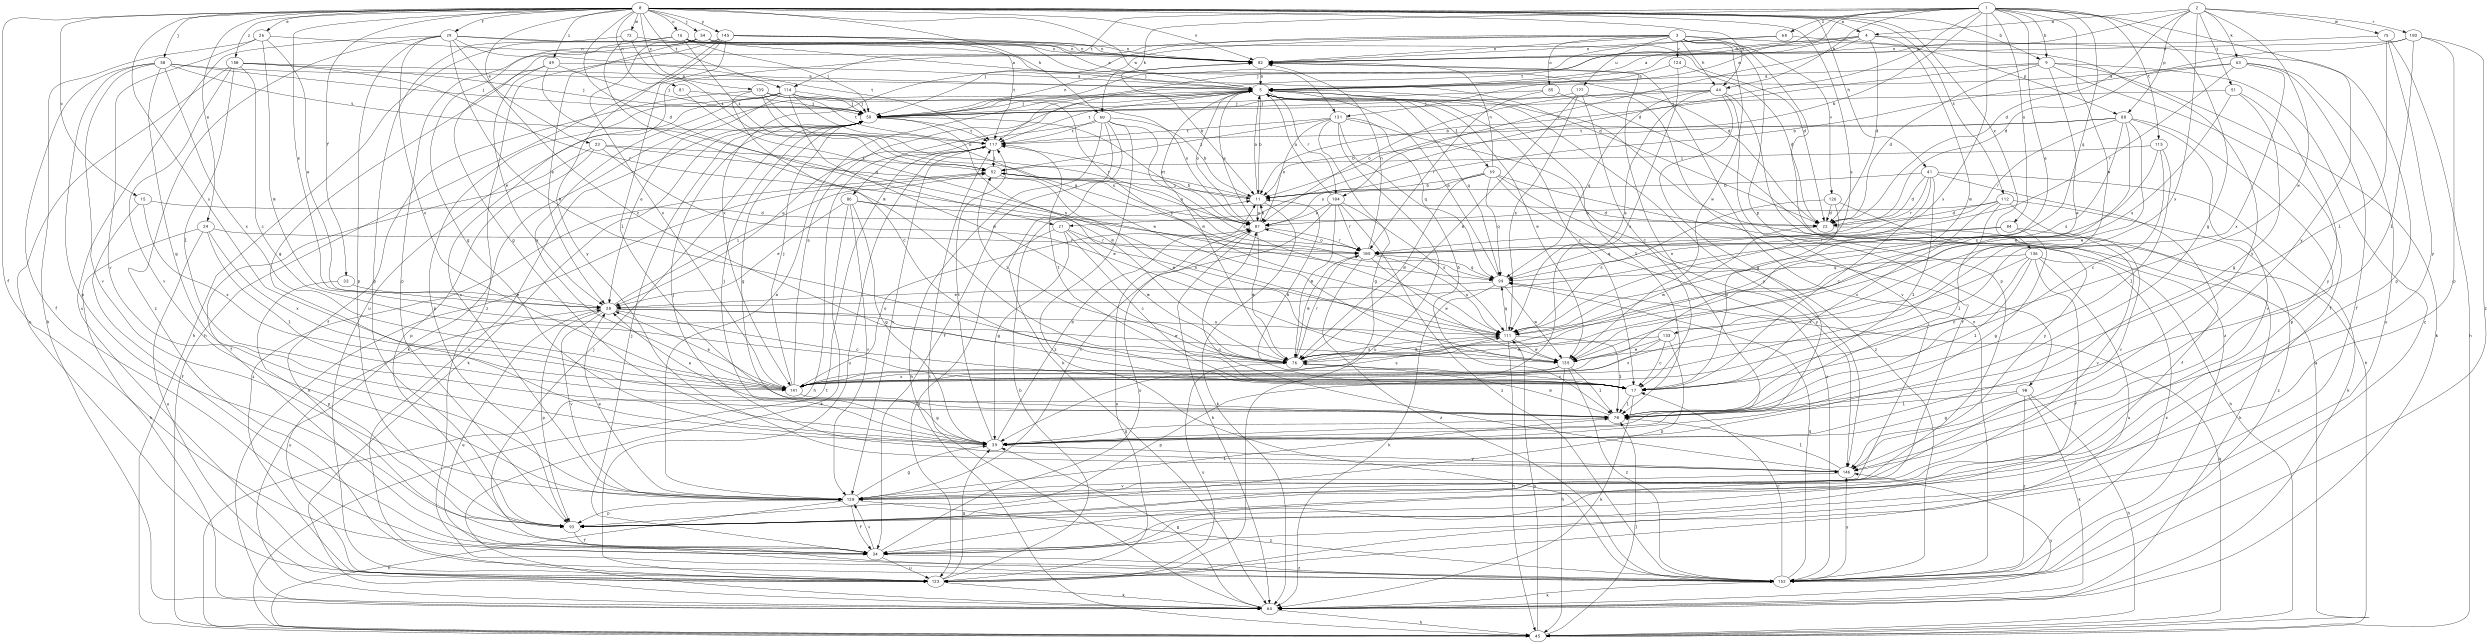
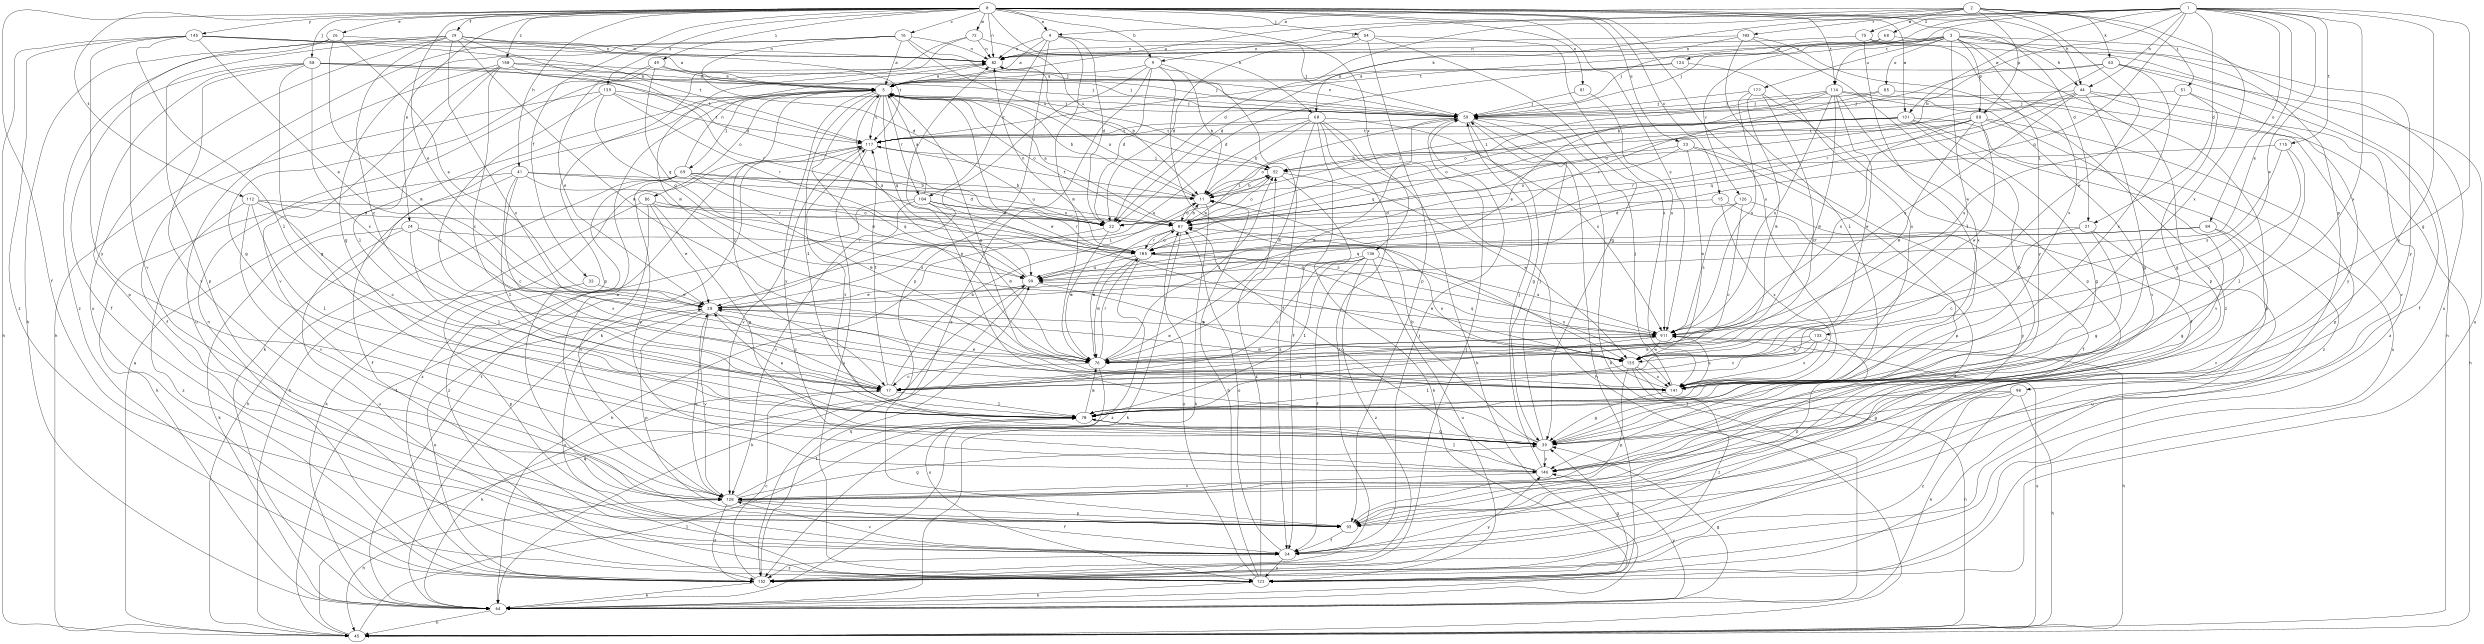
  strict digraph {
    fontname="Roboto Mono"
    node [fontname="Roboto Mono"]
    edge [fontname="Roboto Mono"]
    0
    4
    9
    15
    16
    21
    23
    24
    26
    28
    29
    33
    34
    41
    44
    49
    54
    58
    60
    72
    81
    82
-   111
+   111 [label=911]
    112
    114
    131
    136
    139
    141
    145
    150
    5
    22
    59
    93
    76
    104
    11
    135
    64
    152
    39
    52
    45
    123
    17
    105
    87
    70
    128
    117
    99
    146
    1
    68
    84
    115
    133
    2
    51
    63
    75
    88
    103
    69
    86
    3
    85
    90
    122
    124
    126
    0 -> 4 [label=a]
    0 -> 9 [label=b]
    0 -> 15 [label=c]
    0 -> 16 [label=c]
    0 -> 21 [label=d]
    0 -> 23 [label=e]
    0 -> 24 [label=e]
    0 -> 26 [label=e]
    0 -> 28 [label=e]
    0 -> 29 [label=f]
    0 -> 33 [label=f]
    0 -> 34 [label=f]
    0 -> 41 [label=h]
    0 -> 44 [label=h]
    0 -> 49 [label=i]
    0 -> 54 [label=j]
    0 -> 58 [label=j]
    0 -> 60 [label=k]
    0 -> 72 [label=m]
    0 -> 81 [label=n]
    0 -> 82 [label=n]
    0 -> 111 [label=s]
    0 -> 112 [label=t]
    0 -> 114 [label=t]
    0 -> 131 [label=w]
    0 -> 136 [label=x]
    0 -> 139 [label=x]
    0 -> 141 [label=x]
    0 -> 145 [label=y]
    0 -> 150 [label=z]
    4 -> 82 [label=n]
    4 -> 5 [label=a]
    4 -> 22 [label=d]
    4 -> 59 [label=j]
    4 -> 93 [label=p]
    4 -> 76 [label=m]
    4 -> 104 [label=r]
    9 -> 34 [label=f]
    9 -> 5 [label=a]
    9 -> 22 [label=d]
    9 -> 11 [label=b]
    9 -> 135 [label=w]
    9 -> 64 [label=k]
    9 -> 152 [label=z]
    15 -> 34 [label=f]
    15 -> 141 [label=x]
    15 -> 22 [label=d]
    16 -> 82 [label=n]
    16 -> 5 [label=a]
    16 -> 22 [label=d]
    16 -> 59 [label=j]
    16 -> 39 [label=g]
    16 -> 52 [label=i]
    16 -> 45 [label=h]
-   21 -> 76 [label=m]
+   60 -> 76 [label=m]
    21 -> 39 [label=g]
    21 -> 123 [label=u]
    21 -> 17 [label=c]
    21 -> 105 [label=r]
    23 -> 34 [label=f]
    23 -> 93 [label=p]
    23 -> 135 [label=w]
    23 -> 52 [label=i]
    23 -> 87 [label=o]
    24 -> 141 [label=x]
    24 -> 64 [label=k]
    24 -> 123 [label=u]
    24 -> 105 [label=r]
    24 -> 70 [label=l]
    26 -> 28 [label=e]
    26 -> 82 [label=n]
    26 -> 76 [label=m]
    26 -> 64 [label=k]
    26 -> 128 [label=v]
    28 -> 111 [label=s]
    28 -> 93 [label=p]
    28 -> 135 [label=w]
    28 -> 52 [label=i]
    28 -> 123 [label=u]
    28 -> 17 [label=c]
    28 -> 128 [label=v]
    29 -> 82 [label=n]
    29 -> 141 [label=x]
    29 -> 22 [label=d]
    29 -> 93 [label=p]
    29 -> 76 [label=m]
    29 -> 152 [label=z]
    29 -> 123 [label=u]
    29 -> 17 [label=c]
    29 -> 117 [label=t]
    33 -> 28 [label=e]
    33 -> 93 [label=p]
    34 -> 59 [label=j]
    34 -> 152 [label=z]
    34 -> 123 [label=u]
    34 -> 87 [label=o]
    34 -> 128 [label=v]
    41 -> 34 [label=f]
    41 -> 22 [label=d]
    41 -> 11 [label=b]
    41 -> 64 [label=k]
    41 -> 17 [label=c]
    41 -> 105 [label=r]
    41 -> 70 [label=l]
    44 -> 111 [label=s]
    44 -> 59 [label=j]
    44 -> 152 [label=z]
    44 -> 39 [label=g]
    44 -> 87 [label=o]
    44 -> 128 [label=v]
    44 -> 99 [label=q]
    49 -> 28 [label=e]
    49 -> 5 [label=a]
    49 -> 59 [label=j]
    49 -> 39 [label=g]
    49 -> 99 [label=q]
    54 -> 82 [label=n]
    54 -> 141 [label=x]
    54 -> 22 [label=d]
    54 -> 93 [label=p]
    54 -> 39 [label=g]
    58 -> 34 [label=f]
    58 -> 141 [label=x]
    58 -> 5 [label=a]
    58 -> 59 [label=j]
    58 -> 93 [label=p]
    58 -> 39 [label=g]
    58 -> 128 [label=v]
    58 -> 117 [label=t]
    60 -> 28 [label=e]
    60 -> 34 [label=f]
    60 -> 111 [label=s]
    60 -> 11 [label=b]
    60 -> 64 [label=k]
    60 -> 152 [label=z]
    60 -> 45 [label=h]
    60 -> 117 [label=t]
    72 -> 82 [label=n]
    72 -> 93 [label=p]
    72 -> 76 [label=m]
    72 -> 52 [label=i]
    81 -> 111 [label=s]
    81 -> 59 [label=j]
    82 -> 5 [label=a]
    82 -> 11 [label=b]
    111 -> 76 [label=m]
    111 -> 135 [label=w]
    111 -> 45 [label=h]
    111 -> 70 [label=l]
    111 -> 99 [label=q]
    112 -> 22 [label=d]
    112 -> 152 [label=z]
    112 -> 17 [label=c]
    112 -> 87 [label=o]
    112 -> 70 [label=l]
    112 -> 128 [label=v]
    114 -> 28 [label=e]
    114 -> 111 [label=s]
    114 -> 141 [label=x]
    114 -> 59 [label=j]
    114 -> 93 [label=p]
    114 -> 76 [label=m]
    114 -> 135 [label=w]
    114 -> 87 [label=o]
    114 -> 128 [label=v]
    131 -> 152 [label=z]
    131 -> 39 [label=g]
    131 -> 52 [label=i]
    131 -> 123 [label=u]
    131 -> 87 [label=o]
    131 -> 70 [label=b]
    131 -> 117 [label=t]
    131 -> 99 [label=q]
    136 -> 34 [label=f]
    136 -> 141 [label=x]
    136 -> 152 [label=z]
    136 -> 123 [label=u]
    136 -> 17 [label=c]
    136 -> 70 [label=l]
    136 -> 99 [label=q]
    139 -> 34 [label=f]
    139 -> 59 [label=j]
    139 -> 17 [label=c]
    139 -> 105 [label=r]
    139 -> 117 [label=t]
    139 -> 99 [label=q]
    141 -> 28 [label=e]
    141 -> 111 [label=s]
    141 -> 5 [label=a]
    141 -> 59 [label=j]
    141 -> 39 [label=g]
    141 -> 87 [label=o]
    145 -> 28 [label=e]
    145 -> 82 [label=n]
    145 -> 5 [label=a]
    145 -> 152 [label=z]
    145 -> 45 [label=h]
    145 -> 70 [label=l]
    145 -> 117 [label=t]
    145 -> 146 [label=y]
    150 -> 5 [label=a]
    150 -> 59 [label=j]
    150 -> 123 [label=u]
    150 -> 17 [label=c]
    150 -> 105 [label=r]
    150 -> 70 [label=l]
    150 -> 128 [label=v]
    5 -> 59 [label=j]
    5 -> 76 [label=m]
    5 -> 104 [label=r]
    5 -> 11 [label=b]
    5 -> 135 [label=w]
    5 -> 64 [label=k]
    5 -> 17 [label=c]
    5 -> 87 [label=o]
    5 -> 70 [label=l]
    5 -> 117 [label=t]
    5 -> 99 [label=q]
    5 -> 146 [label=y]
    5 -> 69 [label=l]
    5 -> 86 [label=o]
    22 -> 76 [label=m]
    22 -> 64 [label=k]
    59 -> 82 [label=n]
    59 -> 76 [label=m]
    59 -> 64 [label=k]
    59 -> 39 [label=g]
    59 -> 123 [label=u]
    59 -> 87 [label=o]
    59 -> 117 [label=t]
    93 -> 34 [label=f]
    76 -> 111 [label=s]
    76 -> 52 [label=i]
    76 -> 123 [label=u]
    76 -> 17 [label=c]
    76 -> 105 [label=r]
    104 -> 111 [label=s]
    104 -> 5 [label=a]
    104 -> 76 [label=m]
    104 -> 152 [label=z]
    104 -> 105 [label=r]
    104 -> 87 [label=o]
    104 -> 128 [label=v]
    11 -> 5 [label=a]
    11 -> 64 [label=k]
    11 -> 52 [label=i]
    11 -> 87 [label=o]
    11 -> 117 [label=t]
    135 -> 141 [label=x]
    135 -> 93 [label=p]
    135 -> 152 [label=z]
    135 -> 45 [label=h]
    135 -> 70 [label=l]
    64 -> 39 [label=g]
    64 -> 45 [label=h]
    64 -> 117 [label=t]
    64 -> 146 [label=y]
    152 -> 28 [label=e]
    152 -> 82 [label=n]
    152 -> 59 [label=j]
    152 -> 64 [label=k]
    152 -> 17 [label=c]
    152 -> 99 [label=q]
    152 -> 146 [label=y]
    39 -> 82 [label=n]
    39 -> 59 [label=j]
    39 -> 11 [label=b]
    39 -> 117 [label=t]
    39 -> 146 [label=y]
    52 -> 11 [label=b]
    52 -> 135 [label=w]
    52 -> 64 [label=k]
    52 -> 87 [label=o]
    45 -> 111 [label=s]
    45 -> 5 [label=a]
    45 -> 70 [label=l]
    45 -> 117 [label=t]
    45 -> 99 [label=q]
    123 -> 11 [label=b]
    123 -> 64 [label=k]
    123 -> 39 [label=g]
    123 -> 52 [label=i]
    123 -> 87 [label=o]
    17 -> 11 [label=b]
    17 -> 64 [label=k]
    17 -> 70 [label=l]
    17 -> 117 [label=t]
    105 -> 82 [label=n]
    105 -> 111 [label=s]
    105 -> 76 [label=m]
    105 -> 135 [label=w]
    105 -> 152 [label=z]
    105 -> 87 [label=o]
    105 -> 99 [label=q]
    87 -> 5 [label=a]
    87 -> 76 [label=m]
    87 -> 11 [label=b]
    87 -> 64 [label=k]
    87 -> 105 [label=r]
    70 -> 28 [label=e]
    70 -> 76 [label=m]
    70 -> 39 [label=g]
    128 -> 28 [label=e]
    128 -> 34 [label=f]
    128 -> 5 [label=a]
    128 -> 93 [label=p]
    128 -> 152 [label=z]
    128 -> 39 [label=g]
    128 -> 45 [label=h]
    128 -> 70 [label=l]
    117 -> 52 [label=i]
    117 -> 45 [label=h]
    117 -> 123 [label=u]
    117 -> 128 [label=v]
    99 -> 28 [label=e]
    99 -> 5 [label=a]
    99 -> 135 [label=w]
    99 -> 64 [label=k]
    146 -> 59 [label=j]
    146 -> 87 [label=o]
    146 -> 70 [label=l]
    146 -> 128 [label=v]
    1 -> 9 [label=b]
    1 -> 21 [label=d]
    1 -> 28 [label=e]
    1 -> 44 [label=h]
    1 -> 60 [label=k]
    1 -> 114 [label=t]
    1 -> 131 [label=w]
    1 -> 141 [label=x]
    1 -> 11 [label=b]
    1 -> 39 [label=g]
    1 -> 117 [label=t]
    1 -> 99 [label=q]
    1 -> 146 [label=y]
    1 -> 68 [label=l]
    1 -> 84 [label=o]
    1 -> 115 [label=t]
    1 -> 133 [label=w]
    68 -> 82 [label=n]
    68 -> 59 [label=j]
    68 -> 146 [label=y]
    84 -> 39 [label=g]
    84 -> 105 [label=r]
    84 -> 128 [label=v]
    84 -> 99 [label=q]
    115 -> 111 [label=s]
    115 -> 52 [label=i]
    115 -> 17 [label=c]
    115 -> 70 [label=l]
    133 -> 141 [label=x]
    133 -> 93 [label=p]
    133 -> 76 [label=m]
    133 -> 135 [label=w]
    133 -> 17 [label=c]
    2 -> 4 [label=a]
    2 -> 141 [label=x]
    2 -> 5 [label=a]
    2 -> 22 [label=d]
    2 -> 135 [label=w]
    2 -> 51 [label=i]
    2 -> 63 [label=k]
    2 -> 75 [label=m]
    2 -> 88 [label=p]
    2 -> 103 [label=r]
    51 -> 111 [label=s]
    51 -> 59 [label=j]
    51 -> 39 [label=g]
    51 -> 146 [label=y]
    63 -> 34 [label=f]
    63 -> 141 [label=x]
    63 -> 5 [label=a]
    63 -> 11 [label=b]
    63 -> 123 [label=u]
    63 -> 105 [label=r]
    75 -> 82 [label=n]
    75 -> 45 [label=h]
    75 -> 70 [label=l]
    75 -> 146 [label=y]
    88 -> 111 [label=s]
    88 -> 93 [label=p]
    88 -> 76 [label=m]
    88 -> 11 [label=b]
    88 -> 135 [label=w]
    88 -> 105 [label=r]
    88 -> 128 [label=v]
    88 -> 117 [label=t]
    103 -> 82 [label=n]
    103 -> 22 [label=d]
    103 -> 93 [label=p]
    103 -> 152 [label=z]
    103 -> 70 [label=l]
    69 -> 82 [label=n]
    69 -> 76 [label=m]
    69 -> 11 [label=b]
    69 -> 152 [label=z]
    69 -> 45 [label=h]
    69 -> 87 [label=o]
    69 -> 99 [label=q]
    69 -> 146 [label=y]
    86 -> 28 [label=e]
    86 -> 111 [label=s]
    86 -> 22 [label=d]
    86 -> 64 [label=k]
    86 -> 39 [label=g]
    86 -> 128 [label=v]
    3 -> 44 [label=h]
    3 -> 82 [label=n]
    3 -> 141 [label=x]
    3 -> 59 [label=j]
    3 -> 93 [label=p]
    3 -> 135 [label=w]
    3 -> 123 [label=u]
    3 -> 88 [label=p]
    3 -> 85 [label=o]
    3 -> 90 [label=p]
    3 -> 122 [label=u]
    3 -> 124 [label=v]
    3 -> 126 [label=v]
    85 -> 59 [label=j]
    85 -> 45 [label=h]
    85 -> 105 [label=r]
    90 -> 64 [label=k]
    90 -> 152 [label=z]
    90 -> 39 [label=g]
    90 -> 45 [label=h]
    90 -> 70 [label=l]
    122 -> 34 [label=f]
    122 -> 111 [label=s]
    122 -> 59 [label=j]
    122 -> 76 [label=m]
    122 -> 17 [label=c]
    124 -> 141 [label=x]
    124 -> 5 [label=a]
    124 -> 22 [label=d]
    126 -> 111 [label=s]
    126 -> 22 [label=d]
    126 -> 17 [label=c]
    126 -> 146 [label=y]
  }
